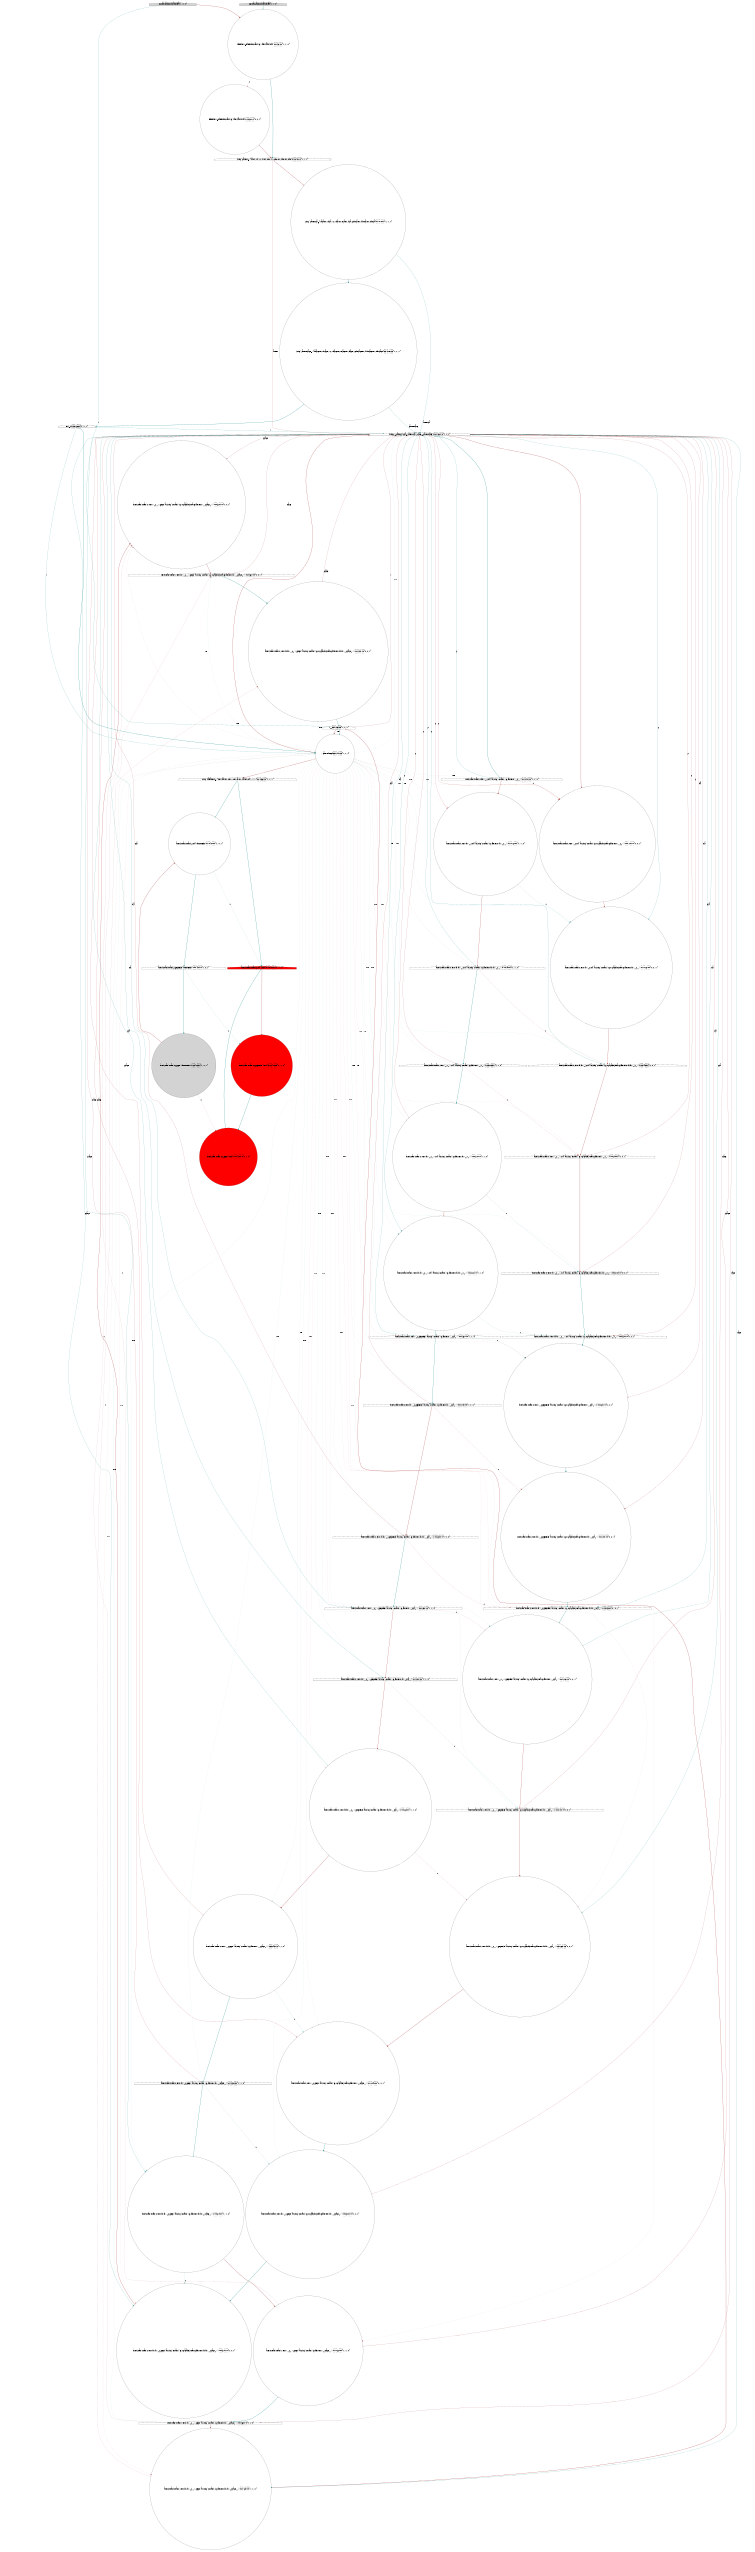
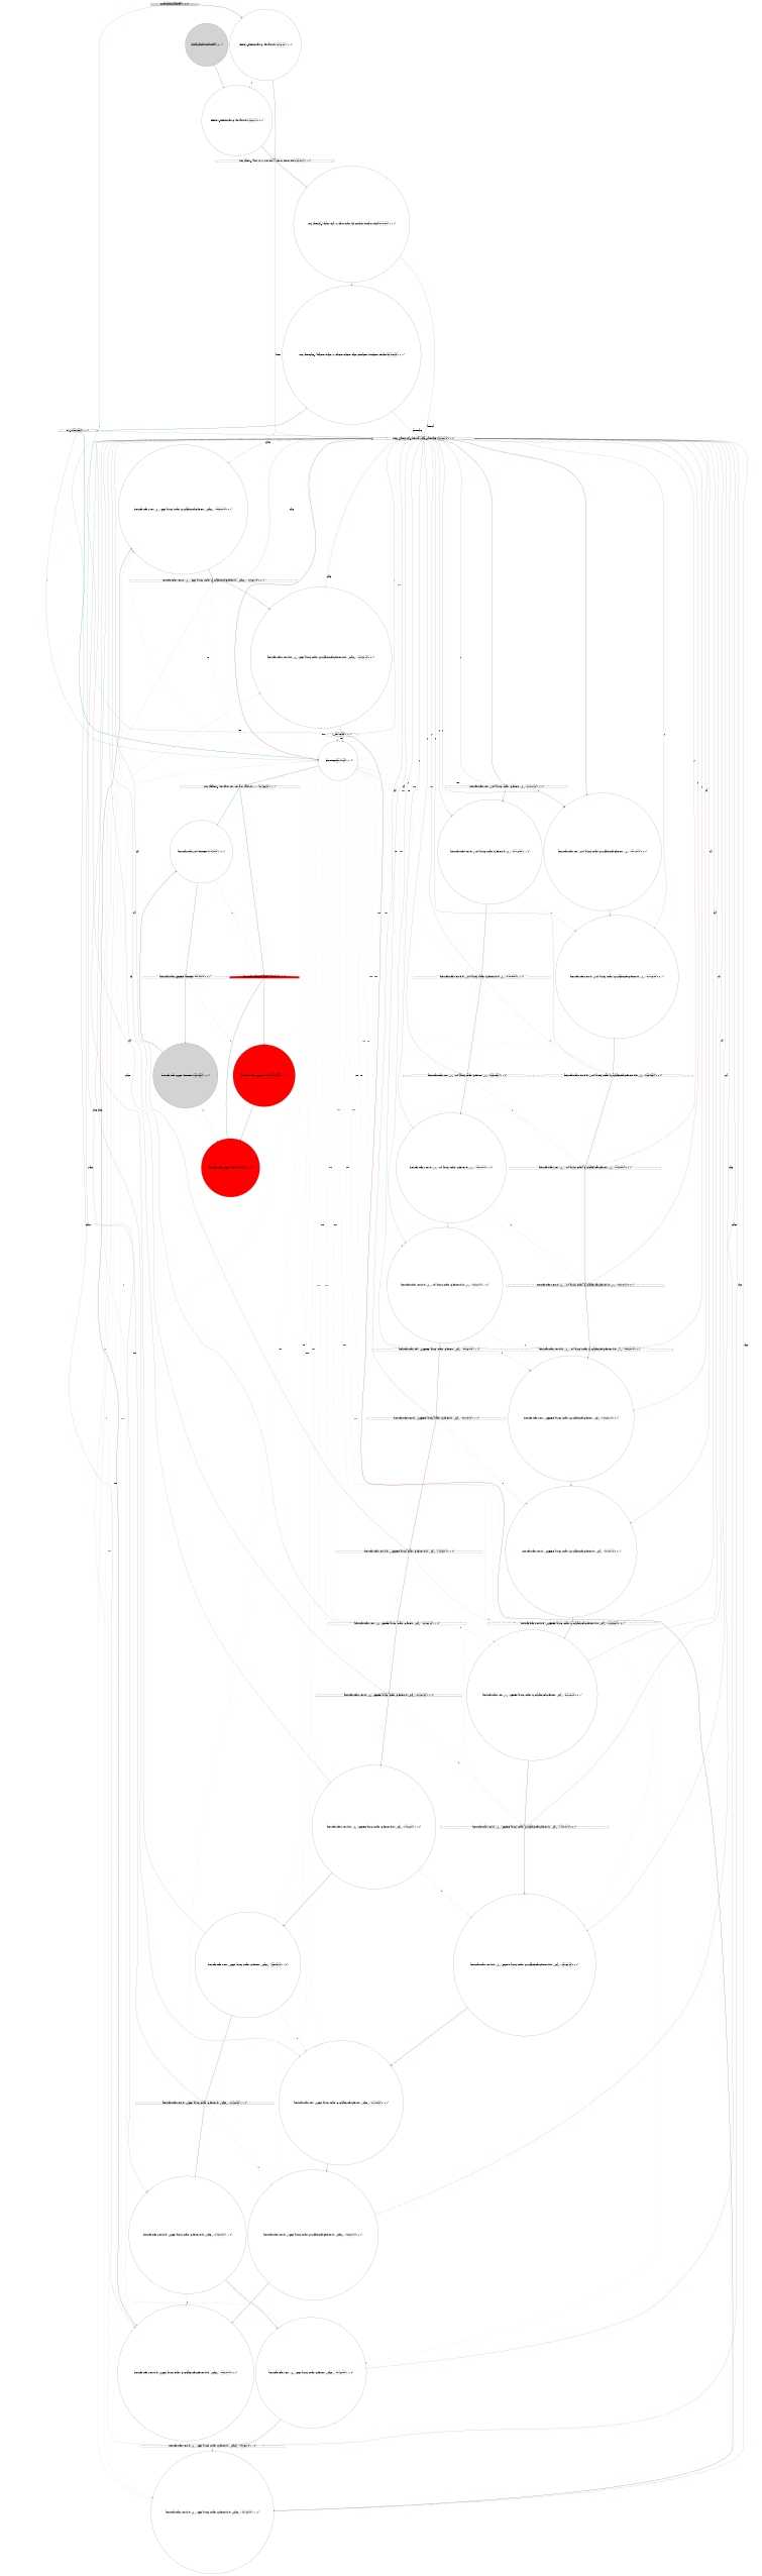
  digraph {
    node [fillcolor=white shape=circle style=filled]
    edge [arrowhead=vee color=brown style=bold]
    n1 [fillcolor=lightgray label="c03_classpathRoot_localized_flat['1', '0', '0']" shape=house]
    n2 [label="FileFinder x = FileFinder.create().cp(,\"/files\",false).build()@@@3@@@['1', '1', '0']"]
    n3 [label="i++@@@15@@@['1', '1', '1']" shape=house]
    n4 [label="FileFinder x = FileFinder.create().cp(,\"files\",false).build()@@@3@@@['0', '0', '1']"]
    n5 [label="String(( patterns = {\"_a.txt\",\"_b\",\".c\",\".d.txt\",\"e.txt\",\"f\",\"g_foo.txt\",\"h.foo.txt\",\"i_foo\"}@@@4@@@['1', '1', '1']" shape=house]
    n6 [label="assertStream(stream(x,\"/test1/\" + p + \"/\",JAPAN)).asString().contains(\"(cp:/org/apache/juneau/cp/files/test1/\" + p_ja_JP + \"(\")@@@32@@@['0', '0', '1']"]
    n7 [label="assertStream(stream(x,\"/test1/dir/\" + p + \"/\",JAPAN)).asString().contains(\"(cp:/org/apache/juneau/cp/files/test1/dir/\" + p_ja_JP + \"(\")@@@33@@@['0', '0', '1']" shape=house]
    n8 [label="assertStream(stream(x,\"/test1/dir/dir/\" + p + \"/\",JAPAN)).asString().contains(\"(cp:/org/apache/juneau/cp/files/test1/dir/dir/\" + p_ja_JP + \"(\")@@@34@@@['0', '0', '1']"]
    n9 [label="assertStream(stream(x,\"/test1/\" + p + \"/\",null)).asString().contains(\"(cp:/org/apache/juneau/cp/files/test1/\" + p + \"(\")@@@20@@@['0', '0', '1']" shape=house]
    n10 [label="assertStream(stream(x,\"/test1/dir/\" + p + \"/\",null)).asString().contains(\"(cp:/org/apache/juneau/cp/files/test1/dir/\" + p + \"(\")@@@21@@@['0', '0', '1']" shape=house]
    n11 [label="assertStream(stream(x,\"/test1/dir/dir/\" + p + \"/\",null)).asString().contains(\"(cp:/org/apache/juneau/cp/files/test1/dir/dir/\" + p + \"(\")@@@22@@@['0', '0', '1']" shape=house]
    n12 [label="assertStream(stream(x,\"test1/\" + p,JAPAN)).asString().contains(\"(cp:/org/apache/juneau/cp/files/test1/\" + p_ja_JP + \"(\")@@@29@@@['0', '0', '1']"]
    n13 [label="assertStream(stream(x,\"test1/dir/\" + p,JAPAN)).asString().contains(\"(cp:/org/apache/juneau/cp/files/test1/dir/\" + p_ja_JP + \"(\")@@@30@@@['0', '0', '1']"]
    n14 [label="assertStream(stream(x,\"test1/dir/dir/\" + p,JAPAN)).asString().contains(\"(cp:/org/apache/juneau/cp/files/test1/dir/dir/\" + p_ja_JP + \"(\")@@@31@@@['0', '0', '1']"]
    n15 [label="assertStream(stream(x,\"test1/dir/\" + p,JAPAN)).asString().contains(\"(cp:/files/test1/dir/\" + p_ja_JP + \"(\")@@@30@@@['1', '1', '0']" shape=house]
    n16 [label="assertStream(stream(x,\"test1/dir/dir/\" + p,JAPAN)).asString().contains(\"(cp:/files/test1/dir/dir/\" + p_ja_JP + \"(\")@@@31@@@['1', '1', '0']"]
    n17 [label="assertStream(stream(x,\"/test1/\" + p + \"/\",JAPAN)).asString().contains(\"(cp:/files/test1/\" + p_ja_JP + \"(\")@@@32@@@['1', '1', '0']"]
    n18 [label="String(( badPatterns = {\"test1/bad.txt\",\"test1/../test1/_a.txt\",\"bad.txt\",null,\"\",\".\",\"..\"}@@@36@@@['1', '1', '1']" shape=house]
    n19 [fillcolor=red label="assertStream(stream(x,p,null)).isNull()@@@40@@@['0', '1', '0']" shape=house]
    n20 [label="assertStream(stream(x,p,null)).doesNotExist()@@@40@@@['1', '0', '1']"]
    n21 [fillcolor=red label="assertStream(stream(x,p,JAPANESE)).isNull()@@@41@@@['0', '1', '0']"]
    n22 [label="assertStream(stream(x,p,JAPANESE)).doesNotExist()@@@41@@@['1', '0', '1']" shape=house]
    n23 [label="assertStream(stream(x,\"test1/\" + p,JAPANESE)).asString().contains(\"(cp:/org/apache/juneau/cp/files/test1/\" + p_ja + \"(\")@@@23@@@['0', '0', '1']"]
    n24 [label="assertStream(stream(x,\"test1/\" + p,JAPAN)).asString().contains(\"(cp:/files/test1/\" + p_ja_JP + \"(\")@@@29@@@['1', '1', '0']"]
    n25 [label="assertStream(stream(x,\"test1/\" + p,null)).asString().contains(\"(cp:/files/test1/\" + p + \"(\")@@@17@@@['1', '1', '0']" shape=house]
    n26 [label="assertStream(stream(x,\"test1/dir/\" + p,null)).asString().contains(\"(cp:/files/test1/dir/\" + p + \"(\")@@@18@@@['1', '1', '0']"]
    n27 [label="assertStream(stream(x,\"test1/\" + p,null)).asString().contains(\"(cp:/org/apache/juneau/cp/files/test1/\" + p + \"(\")@@@17@@@['0', '0', '1']"]
    n28 [label="assertStream(stream(x,\"test1/dir/dir/\" + p,null)).asString().contains(\"(cp:/files/test1/dir/dir/\" + p + \"(\")@@@19@@@['1', '1', '0']" shape=house]
    n29 [label="assertStream(stream(x,\"test1/dir/\" + p,null)).asString().contains(\"(cp:/org/apache/juneau/cp/files/test1/dir/\" + p + \"(\")@@@18@@@['0', '0', '1']"]
    n30 [label="assertStream(stream(x,\"/test1/dir/\" + p + \"/\",JAPAN)).asString().contains(\"(cp:/files/test1/dir/\" + p_ja_JP + \"(\")@@@33@@@['1', '1', '0']" shape=house]
    n31 [label="assertStream(stream(x,\"/test1/dir/dir/\" + p + \"/\",JAPAN)).asString().contains(\"(cp:/files/test1/dir/dir/\" + p_ja_JP + \"(\")@@@34@@@['1', '1', '0']"]
    n32 [fillcolor=red label="assertStream(stream(x,p,JAPAN)).isNull()@@@42@@@['0', '1', '0']"]
    n33 [label="int i = 0@@@13@@@['1', '1', '1']" shape=house]
    n34 [label="i < patterns.length@@@14@@@['1', '1', '1']"]
    n35 [label="String p = patterns(i(,p_ja = patterns_ja(i(,p_ja_JP = patterns_ja_JP(i(@@@16@@@['1', '1', '1']" shape=house]
    n36 [label="assertStream(stream(x,\"/test1/dir/\" + p + \"/\",JAPANESE)).asString().contains(\"(cp:/files/test1/dir/\" + p_ja + \"(\")@@@27@@@['1', '1', '0']" shape=house]
    n37 [label="assertStream(stream(x,\"/test1/dir/dir/\" + p + \"/\",JAPANESE)).asString().contains(\"(cp:/files/test1/dir/dir/\" + p_ja + \"(\")@@@28@@@['1', '1', '0']"]
    n38 [label="assertStream(stream(x,\"/test1/dir/\" + p + \"/\",JAPANESE)).asString().contains(\"(cp:/org/apache/juneau/cp/files/test1/dir/\" + p_ja + \"(\")@@@27@@@['0', '0', '1']" shape=house]
    n39 [label="assertStream(stream(x,\"/test1/dir/dir/\" + p + \"/\",null)).asString().contains(\"(cp:/files/test1/dir/dir/\" + p + \"(\")@@@22@@@['1', '1', '0']"]
    n40 [label="assertStream(stream(x,\"test1/\" + p,JAPANESE)).asString().contains(\"(cp:/files/test1/\" + p_ja + \"(\")@@@23@@@['1', '1', '0']" shape=house]
    n41 [label="assertStream(stream(x,\"test1/dir/dir/\" + p,null)).asString().contains(\"(cp:/org/apache/juneau/cp/files/test1/dir/dir/\" + p + \"(\")@@@19@@@['0', '0', '1']" shape=house]
    n42 [label="assertStream(stream(x,\"/test1/\" + p + \"/\",null)).asString().contains(\"(cp:/files/test1/\" + p + \"(\")@@@20@@@['1', '1', '0']" shape=house]
    n43 [label="assertStream(stream(x,\"test1/dir/\" + p,JAPANESE)).asString().contains(\"(cp:/org/apache/juneau/cp/files/test1/dir/\" + p_ja + \"(\")@@@24@@@['0', '0', '1']"]
    n44 [label="assertStream(stream(x,\"test1/dir/dir/\" + p,JAPANESE)).asString().contains(\"(cp:/files/test1/dir/dir/\" + p_ja + \"(\")@@@25@@@['1', '1', '0']" shape=house]
    n45 [label="assertStream(stream(x,\"test1/dir/dir/\" + p,JAPANESE)).asString().contains(\"(cp:/org/apache/juneau/cp/files/test1/dir/dir/\" + p_ja + \"(\")@@@25@@@['0', '0', '1']" shape=house]
    n46 [label="assertStream(stream(x,\"/test1/\" + p + \"/\",JAPANESE)).asString().contains(\"(cp:/files/test1/\" + p_ja + \"(\")@@@26@@@['1', '1', '0']" shape=house]
    n47 [label="assertStream(stream(x,\"/test1/\" + p + \"/\",JAPANESE)).asString().contains(\"(cp:/org/apache/juneau/cp/files/test1/\" + p_ja + \"(\")@@@26@@@['0', '0', '1']"]
    n48 [label="assertStream(stream(x,\"/test1/dir/dir/\" + p + \"/\",JAPANESE)).asString().contains(\"(cp:/org/apache/juneau/cp/files/test1/dir/dir/\" + p_ja + \"(\")@@@28@@@['0', '0', '1']"]
    n49 [label="assertStream(stream(x,\"test1/dir/\" + p,JAPANESE)).asString().contains(\"(cp:/files/test1/dir/\" + p_ja + \"(\")@@@24@@@['1', '1', '0']" shape=house]
    n50 [label="assertStream(stream(x,\"/test1/dir/\" + p + \"/\",null)).asString().contains(\"(cp:/files/test1/dir/\" + p + \"(\")@@@21@@@['1', '1', '0']"]
    n51 [label="String(( patterns_ja_JP = {\"_a_ja_JP.txt\",\"_b_ja_JP\",\".c\",\".d_ja_JP.txt\",\"e_ja_JP.txt\",\"f_ja_JP\",\"g_foo_ja_JP.txt\",\"h.foo_ja_JP.txt\",\"i_foo_ja_JP\"}@@@10@@@['1', '1', '1']"]
+   n52 [fillcolor=lightgray label="d03a_classpathRelative_localized_flat['0', '0', '1']"]
    n53 [label="String(( patterns_ja = {\"_a_ja.txt\",\"_b_ja\",\".c\",\".d_ja.txt\",\"e_ja.txt\",\"f_ja\",\"g_foo_ja.txt\",\"h.foo_ja.txt\",\"i_foo_ja\"}@@@7@@@['1', '1', '1']"]
    n54 [fillcolor=lightgray label="assertStream(stream(x,p,JAPAN)).doesNotExist()@@@42@@@['1', '0', '1']"]
-   n55 [fillcolor=lightgray label="c03_classpathRoot_localized_flat['0', '1', '0']" shape=house]
    n1 -> n2 [arrowhead=box]
    n1 -> n3 [arrowhead=odot color=teal label=i style=solid]
    n2 -> n4 [label=0 style=dashed]
    n2 -> n5 [arrowhead=box color=teal]
    n3 -> n34 [arrowhead=box color=teal label=i style=solid]
    n3 -> n34
    n3 -> n35 [arrowhead=odot label=i style=solid]
    n4 -> n5 [arrowhead=box]
    n5 -> n35 [label=patterns style=solid]
    n5 -> n53 [arrowhead=odot]
    n6 -> n7
    n7 -> n8 [arrowhead=box color=teal]
    n8 -> n3 [arrowhead=odot color=teal]
    n9 -> n10 [arrowhead=box]
    n10 -> n11 [color=teal]
    n11 -> n23 [arrowhead=box color=teal]
    n12 -> n13 [arrowhead=box color=teal]
    n13 -> n14 [color=teal]
    n14 -> n6 [arrowhead=box]
    n15 -> n13 [color=teal label=0 style=dashed]
    n15 -> n16 [arrowhead=odot color=teal]
    n16 -> n14 [color=teal label=0 style=dashed]
    n16 -> n17
    n17 -> n6 [arrowhead=box label=0 style=dashed]
    n17 -> n30 [color=teal]
    n18 -> n19 [arrowhead=box color=teal]
    n18 -> n20 [arrowhead=odot color=teal]
    n19 -> n21 [arrowhead=box]
    n20 -> n19 [color=teal label=0 style=dashed]
    n20 -> n22 [color=teal]
    n21 -> n32 [arrowhead=box color=teal]
    n22 -> n21 [color=teal label=0 style=dashed]
    n22 -> n54 [color=teal]
    n23 -> n43 [color=teal]
    n24 -> n12 [color=teal label=0 style=dashed]
    n24 -> n15 [arrowhead=odot color=teal]
    n25 -> n26 [arrowhead=box]
    n25 -> n27 [arrowhead=box label=0 style=dashed]
    n26 -> n28 [arrowhead=odot]
    n26 -> n29 [color=teal label=0 style=dashed]
    n27 -> n29
    n28 -> n41 [arrowhead=odot label=0 style=dashed]
    n28 -> n42 [arrowhead=box color=teal]
    n29 -> n41 [arrowhead=box]
    n30 -> n7 [arrowhead=box label=0 style=dashed]
    n30 -> n31
    n31 -> n3 [arrowhead=odot]
    n31 -> n8 [arrowhead=box label=0 style=dashed]
    n32 -> n19 [arrowhead=odot color=teal]
    n33 -> n34 [arrowhead=box color=teal label=i style=solid]
    n33 -> n34 [arrowhead=box color=teal]
    n33 -> n35 [color=teal label=i style=solid]
    n34 -> n3 [arrowhead=odot color=teal label=true style=dashed]
    n34 -> n6 [label=true style=dotted]
    n34 -> n7 [color=teal label=true style=dotted]
    n34 -> n8 [arrowhead=odot color=teal label=true style=dotted]
    n34 -> n9 [label=true style=dotted]
    n34 -> n10 [arrowhead=odot color=teal label=true style=dotted]
    n34 -> n11 [arrowhead=box color=teal label=true style=dotted]
    n34 -> n12 [arrowhead=odot label=true style=dotted]
    n34 -> n13 [arrowhead=odot color=teal label=true style=dotted]
    n34 -> n14 [label=true style=dotted]
    n34 -> n15 [arrowhead=odot color=teal label=true style=dotted]
    n34 -> n16 [color=teal label=true style=dotted]
    n34 -> n17 [arrowhead=box label=true style=dotted]
    n34 -> n18
    n34 -> n23 [arrowhead=box label=true style=dotted]
    n34 -> n24 [arrowhead=odot color=teal label=true style=dotted]
    n34 -> n25 [color=teal label=true style=dotted]
    n34 -> n26 [label=true style=dotted]
    n34 -> n27 [arrowhead=box label=true style=dotted]
    n34 -> n28 [arrowhead=odot label=true style=dotted]
    n34 -> n29 [color=teal label=true style=dotted]
    n34 -> n30 [color=teal label=true style=dotted]
    n34 -> n31 [arrowhead=box label=true style=dotted]
    n34 -> n35 [arrowhead=box]
    n34 -> n35 [arrowhead=box color=teal label=true style=dotted]
    n34 -> n36 [arrowhead=odot color=teal label=true style=dotted]
    n34 -> n37 [arrowhead=odot label=true style=dotted]
    n34 -> n38 [arrowhead=odot color=teal label=true style=dotted]
    n34 -> n39 [arrowhead=box color=teal label=true style=dotted]
    n34 -> n40 [arrowhead=box label=true style=dotted]
    n34 -> n41 [color=teal label=true style=dotted]
    n34 -> n42 [arrowhead=box color=teal label=true style=dotted]
    n34 -> n43 [arrowhead=box label=true style=dotted]
    n34 -> n44 [arrowhead=odot color=teal label=true style=dotted]
    n34 -> n45 [label=true style=dotted]
    n34 -> n46 [arrowhead=odot label=true style=dotted]
    n34 -> n47 [arrowhead=box color=teal label=true style=dotted]
    n34 -> n48 [arrowhead=odot label=true style=dotted]
    n34 -> n49 [arrowhead=box color=teal label=true style=dotted]
    n34 -> n50 [arrowhead=odot label=true style=dotted]
    n35 -> n6 [label=p_ja_JP style=solid]
    n35 -> n7 [label=p_ja_JP style=solid]
    n35 -> n8 [arrowhead=odot label=p_ja_JP style=solid]
    n35 -> n9 [label=p style=solid]
    n35 -> n10 [label=p style=solid]
    n35 -> n11 [arrowhead=box label=p style=solid]
    n35 -> n12 [label=p_ja_JP style=solid]
    n35 -> n13 [arrowhead=odot label=p_ja_JP style=solid]
    n35 -> n14 [arrowhead=box color=teal label=p_ja_JP style=solid]
    n35 -> n15 [arrowhead=odot label=p_ja_JP style=solid]
    n35 -> n16 [arrowhead=box color=teal label=p_ja_JP style=solid]
    n35 -> n17 [arrowhead=odot label=p_ja_JP style=solid]
    n35 -> n23 [label=p_ja style=solid]
    n35 -> n24 [arrowhead=odot label=p_ja_JP style=solid]
    n35 -> n25 [arrowhead=odot color=teal label=p style=solid]
    n35 -> n25 [arrowhead=odot color=teal]
    n35 -> n26 [label=p style=solid]
    n35 -> n27 [label=p style=solid]
    n35 -> n27
    n35 -> n28 [color=teal label=p style=solid]
    n35 -> n29 [color=teal label=p style=solid]
    n35 -> n30 [label=p_ja_JP style=solid]
    n35 -> n31 [arrowhead=box color=teal label=p_ja_JP style=solid]
    n35 -> n36 [arrowhead=box color=teal label=p_ja style=solid]
    n35 -> n37 [arrowhead=odot color=teal label=p_ja style=solid]
    n35 -> n38 [arrowhead=odot label=p_ja style=solid]
    n35 -> n39 [arrowhead=box color=teal label=p style=solid]
    n35 -> n40 [color=teal label=p_ja style=solid]
    n35 -> n41 [color=teal label=p style=solid]
    n35 -> n42 [label=p style=solid]
    n35 -> n43 [arrowhead=box label=p_ja style=solid]
    n35 -> n44 [label=p_ja style=solid]
    n35 -> n45 [arrowhead=box color=teal label=p_ja style=solid]
    n35 -> n46 [color=teal label=p_ja style=solid]
    n35 -> n47 [arrowhead=odot color=teal label=p_ja style=solid]
    n35 -> n48 [color=teal label=p_ja style=solid]
    n35 -> n49 [arrowhead=odot label=p_ja style=solid]
    n35 -> n50 [arrowhead=odot label=p style=solid]
    n36 -> n37
    n36 -> n38 [color=teal label=0 style=dashed]
    n37 -> n24 [arrowhead=box]
    n37 -> n48 [label=0 style=dashed]
    n38 -> n48 [arrowhead=box]
    n39 -> n11 [arrowhead=odot color=teal label=0 style=dashed]
    n39 -> n40 [arrowhead=odot color=teal]
    n40 -> n23 [arrowhead=box color=teal label=0 style=dashed]
    n40 -> n49 [arrowhead=box color=teal]
    n41 -> n9
    n42 -> n9 [arrowhead=box label=0 style=dashed]
    n42 -> n50 [arrowhead=box color=teal]
    n43 -> n45 [arrowhead=box color=teal]
    n44 -> n45 [label=0 style=dashed]
    n44 -> n46 [color=teal]
    n45 -> n47 [arrowhead=odot color=teal]
    n46 -> n36 [arrowhead=box]
    n46 -> n47 [arrowhead=odot label=0 style=dashed]
    n47 -> n38 [arrowhead=box]
    n48 -> n12 [arrowhead=box]
    n49 -> n43 [arrowhead=odot label=0 style=dashed]
    n49 -> n44
    n50 -> n10 [arrowhead=box color=teal label=0 style=dashed]
    n50 -> n39 [arrowhead=odot]
    n51 -> n33 [color=teal]
    n51 -> n35 [color=teal label=patterns_ja_JP style=solid]
+   n52 -> n4 [arrowhead=odot]
    n53 -> n35 [arrowhead=box color=teal label=patterns_ja style=solid]
    n53 -> n51 [color=teal]
    n54 -> n20
    n54 -> n32 [arrowhead=box label=0 style=dashed]
-   n55 -> n2 [arrowhead=odot color=teal]
  }
